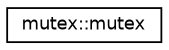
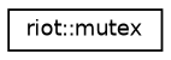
  digraph {
    rankdir=TB
-   n1 [color=black fillcolor=white fontname=Helvetica fontsize=10 height=0.2 label="mutex::mutex" shape=record style=filled width=0.4]
+   n1 [color=black fillcolor=white fontname=Helvetica fontsize=10 height=0.2 label="riot::mutex" shape=record style=filled width=0.4]
  }
